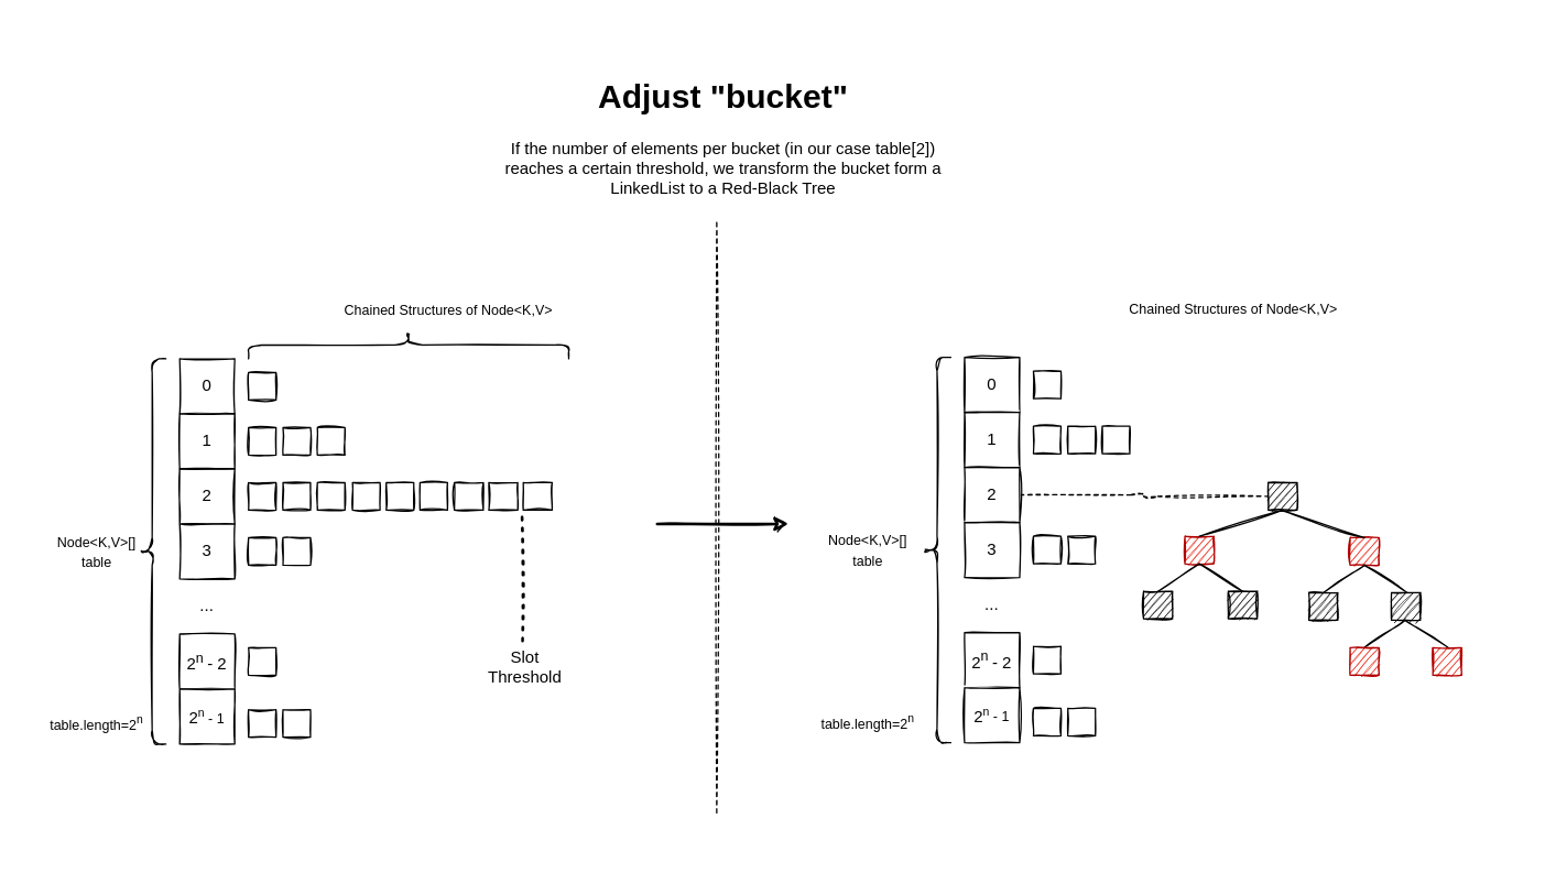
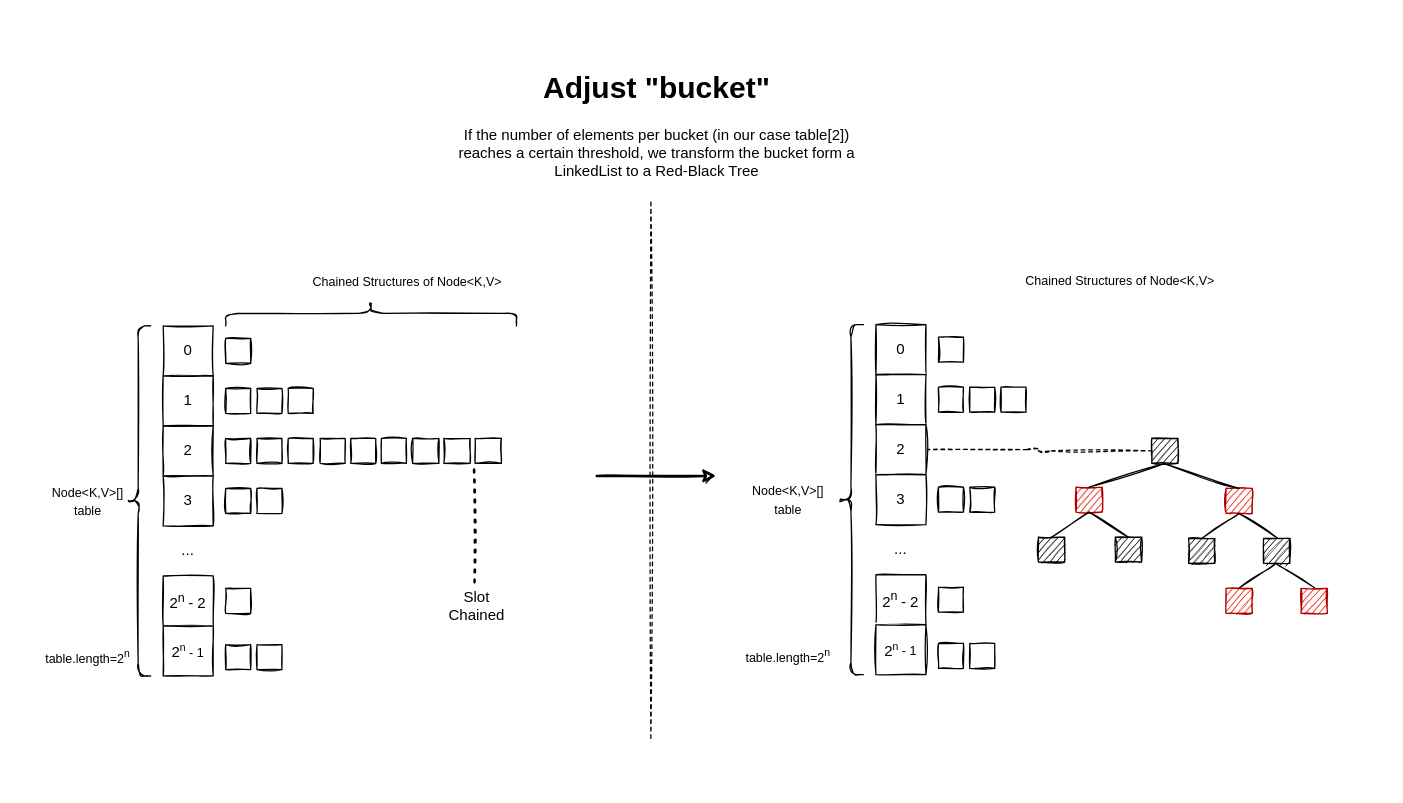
  <mxCell id="0" />
  <mxCell id="1" parent="0" />
  <mxCell id="2" value="" style="rounded=0;whiteSpace=wrap;html=1;fontSize=12;fillColor=none;align=center;strokeColor=none;" parent="1" vertex="1"><mxGeometry x="20" width="1080" height="600" as="geometry" y="20" /></mxCell>
  <mxCell id="3" value="0" style="rounded=0;whiteSpace=wrap;html=1;sketch=1;" parent="1" vertex="1"><mxGeometry x="130" y="260" width="40" height="40" as="geometry" /></mxCell>
  <mxCell id="4" value="1" style="rounded=0;whiteSpace=wrap;html=1;sketch=1;" parent="1" vertex="1"><mxGeometry x="130" y="300" width="40" height="40" as="geometry" /></mxCell>
  <mxCell id="5" value="2" style="rounded=0;whiteSpace=wrap;html=1;sketch=1;" parent="1" vertex="1"><mxGeometry x="130" y="340" width="40" height="40" as="geometry" /></mxCell>
  <mxCell id="6" value="3" style="rounded=0;whiteSpace=wrap;html=1;sketch=1;" parent="1" vertex="1"><mxGeometry x="130" y="380" width="40" height="40" as="geometry" /></mxCell>
  <mxCell id="7" value="2&lt;sup&gt;n&amp;nbsp;&lt;/sup&gt;- 2" style="rounded=0;whiteSpace=wrap;html=1;sketch=1;" parent="1" vertex="1"><mxGeometry x="130" y="460" width="40" height="40" as="geometry" /></mxCell>
  <mxCell id="8" value="2&lt;span style=&quot;font-size: 10px&quot;&gt;&lt;sup&gt;n&lt;/sup&gt;&amp;nbsp;- 1&lt;/span&gt;" style="rounded=0;whiteSpace=wrap;html=1;sketch=1;" parent="1" vertex="1"><mxGeometry x="130" y="500" width="40" height="40" as="geometry" /></mxCell>
  <mxCell id="9" value="" style="rounded=0;whiteSpace=wrap;html=1;sketch=1;" parent="1" vertex="1"><mxGeometry x="180" y="270" width="20" height="20" as="geometry" /></mxCell>
  <mxCell id="10" value="" style="rounded=0;whiteSpace=wrap;html=1;sketch=1;" parent="1" vertex="1"><mxGeometry x="180" y="310" width="20" height="20" as="geometry" /></mxCell>
  <mxCell id="11" value="" style="rounded=0;whiteSpace=wrap;html=1;sketch=1;" parent="1" vertex="1"><mxGeometry x="180" y="350" width="20" height="20" as="geometry" /></mxCell>
  <mxCell id="12" value="" style="rounded=0;whiteSpace=wrap;html=1;sketch=1;" parent="1" vertex="1"><mxGeometry x="205" y="350" width="20" height="20" as="geometry" /></mxCell>
  <mxCell id="13" value="..." style="text;html=1;strokeColor=none;fillColor=none;align=center;verticalAlign=middle;whiteSpace=wrap;rounded=0;sketch=1;" parent="1" vertex="1"><mxGeometry x="120" y="420" width="60" height="40" as="geometry" /></mxCell>
  <mxCell id="14" value="" style="shape=curlyBracket;whiteSpace=wrap;html=1;rounded=1;sketch=1;" parent="1" vertex="1"><mxGeometry x="100" y="260" width="20" height="280" as="geometry" /></mxCell>
  <mxCell id="15" value="&lt;font style=&quot;font-size: 10px&quot;&gt;Node&amp;lt;K,V&amp;gt;[] table&lt;/font&gt;" style="text;html=1;strokeColor=none;fillColor=none;align=center;verticalAlign=middle;whiteSpace=wrap;rounded=0;sketch=1;" parent="1" vertex="1"><mxGeometry x="30" y="385" width="80" height="30" as="geometry" /></mxCell>
  <mxCell id="16" value="" style="shape=curlyBracket;whiteSpace=wrap;html=1;rounded=1;flipH=1;fontSize=10;rotation=-90;sketch=1;" parent="1" vertex="1"><mxGeometry x="286.25" y="133.75" width="20" height="232.5" as="geometry" /></mxCell>
  <mxCell id="17" value="Chained Structures of Node&amp;lt;K,V&amp;gt;" style="text;html=1;strokeColor=none;fillColor=none;align=center;verticalAlign=middle;whiteSpace=wrap;rounded=0;fontSize=10;sketch=1;" parent="1" vertex="1"><mxGeometry x="207.5" y="210" width="235" height="30" as="geometry" /></mxCell>
  <mxCell id="18" value="" style="endArrow=none;dashed=1;html=1;rounded=0;fontSize=10;sketch=1;" parent="1" edge="1"><mxGeometry width="50" height="50" relative="1" as="geometry"><mxPoint x="520" y="590" as="sourcePoint" /><mxPoint x="520" y="160" as="targetPoint" /></mxGeometry></mxCell>
  <mxCell id="19" value="&lt;font style=&quot;font-size: 10px&quot;&gt;table.length=2&lt;sup&gt;n&lt;/sup&gt;&lt;/font&gt;" style="text;html=1;strokeColor=none;fillColor=none;align=center;verticalAlign=middle;whiteSpace=wrap;rounded=0;sketch=1;" parent="1" vertex="1"><mxGeometry x="30" y="510" width="80" height="30" as="geometry" /></mxCell>
  <mxCell id="20" value="" style="rounded=0;whiteSpace=wrap;html=1;sketch=1;" parent="1" vertex="1"><mxGeometry x="230" y="350" width="20" height="20" as="geometry" /></mxCell>
  <mxCell id="21" value="" style="rounded=0;whiteSpace=wrap;html=1;sketch=1;" parent="1" vertex="1"><mxGeometry x="255.5" y="350" width="20" height="20" as="geometry" /></mxCell>
  <mxCell id="22" value="" style="rounded=0;whiteSpace=wrap;html=1;sketch=1;" parent="1" vertex="1"><mxGeometry x="280" y="350" width="20" height="20" as="geometry" /></mxCell>
  <mxCell id="23" value="" style="rounded=0;whiteSpace=wrap;html=1;sketch=1;" parent="1" vertex="1"><mxGeometry x="304.5" y="350" width="20" height="20" as="geometry" /></mxCell>
  <mxCell id="24" value="" style="rounded=0;whiteSpace=wrap;html=1;sketch=1;" parent="1" vertex="1"><mxGeometry x="329.5" y="350" width="21" height="20" as="geometry" /></mxCell>
  <mxCell id="25" value="" style="rounded=0;whiteSpace=wrap;html=1;sketch=1;" parent="1" vertex="1"><mxGeometry x="354.5" y="350" width="21" height="20" as="geometry" /></mxCell>
  <mxCell id="26" value="" style="rounded=0;whiteSpace=wrap;html=1;sketch=1;" parent="1" vertex="1"><mxGeometry x="379.5" y="350" width="21" height="20" as="geometry" /></mxCell>
  <mxCell id="27" value="" style="rounded=0;whiteSpace=wrap;html=1;sketch=1;" parent="1" vertex="1"><mxGeometry x="180" y="390" width="20" height="20" as="geometry" /></mxCell>
  <mxCell id="28" value="" style="rounded=0;whiteSpace=wrap;html=1;sketch=1;" parent="1" vertex="1"><mxGeometry x="205" y="390" width="20" height="20" as="geometry" /></mxCell>
  <mxCell id="29" value="" style="rounded=0;whiteSpace=wrap;html=1;sketch=1;" parent="1" vertex="1"><mxGeometry x="205" y="310" width="20" height="20" as="geometry" /></mxCell>
  <mxCell id="30" value="" style="rounded=0;whiteSpace=wrap;html=1;sketch=1;" parent="1" vertex="1"><mxGeometry x="230" y="310" width="20" height="20" as="geometry" /></mxCell>
  <mxCell id="31" value="" style="rounded=0;whiteSpace=wrap;html=1;sketch=1;" parent="1" vertex="1"><mxGeometry x="180" y="515" width="20" height="20" as="geometry" /></mxCell>
  <mxCell id="32" value="" style="rounded=0;whiteSpace=wrap;html=1;sketch=1;" parent="1" vertex="1"><mxGeometry x="205" y="515" width="20" height="20" as="geometry" /></mxCell>
  <mxCell id="33" value="" style="rounded=0;whiteSpace=wrap;html=1;sketch=1;" parent="1" vertex="1"><mxGeometry x="180" y="470" width="20" height="20" as="geometry" /></mxCell>
  <mxCell id="34" value="0" style="rounded=0;whiteSpace=wrap;html=1;sketch=1;" parent="1" vertex="1"><mxGeometry x="700" y="259" width="40" height="40" as="geometry" /></mxCell>
  <mxCell id="35" value="1" style="rounded=0;whiteSpace=wrap;html=1;sketch=1;" parent="1" vertex="1"><mxGeometry x="700" y="299" width="40" height="40" as="geometry" /></mxCell>
  <mxCell id="36" style="edgeStyle=orthogonalEdgeStyle;rounded=0;orthogonalLoop=1;jettySize=auto;html=1;exitX=1;exitY=0.5;exitDx=0;exitDy=0;entryX=0;entryY=0.5;entryDx=0;entryDy=0;fontSize=12;strokeColor=none;sketch=1;" parent="1" source="38" target="57" edge="1"><mxGeometry relative="1" as="geometry" /></mxCell>
  <mxCell id="37" style="edgeStyle=orthogonalEdgeStyle;rounded=1;orthogonalLoop=1;jettySize=auto;html=1;exitX=1;exitY=0.5;exitDx=0;exitDy=0;entryX=0;entryY=0.5;entryDx=0;entryDy=0;fontSize=12;endArrow=none;endFill=0;dashed=1;sketch=1;" parent="1" source="38" target="57" edge="1"><mxGeometry relative="1" as="geometry" /></mxCell>
  <mxCell id="38" value="2" style="rounded=0;whiteSpace=wrap;html=1;sketch=1;" parent="1" vertex="1"><mxGeometry x="700" y="339" width="40" height="40" as="geometry" /></mxCell>
  <mxCell id="39" value="3" style="rounded=0;whiteSpace=wrap;html=1;sketch=1;" parent="1" vertex="1"><mxGeometry x="700" y="379" width="40" height="40" as="geometry" /></mxCell>
  <mxCell id="40" value="2&lt;sup&gt;n&amp;nbsp;&lt;/sup&gt;- 2" style="rounded=0;whiteSpace=wrap;html=1;sketch=1;" parent="1" vertex="1"><mxGeometry x="700" y="459" width="40" height="40" as="geometry" /></mxCell>
  <mxCell id="41" value="2&lt;span style=&quot;font-size: 10px&quot;&gt;&lt;sup&gt;n&lt;/sup&gt;&amp;nbsp;- 1&lt;/span&gt;" style="rounded=0;whiteSpace=wrap;html=1;sketch=1;" parent="1" vertex="1"><mxGeometry x="700" y="499" width="40" height="40" as="geometry" /></mxCell>
  <mxCell id="42" value="" style="rounded=0;whiteSpace=wrap;html=1;sketch=1;" parent="1" vertex="1"><mxGeometry x="750" y="269" width="20" height="20" as="geometry" /></mxCell>
  <mxCell id="43" value="" style="rounded=0;whiteSpace=wrap;html=1;sketch=1;" parent="1" vertex="1"><mxGeometry x="750" y="309" width="20" height="20" as="geometry" /></mxCell>
  <mxCell id="44" value="..." style="text;html=1;strokeColor=none;fillColor=none;align=center;verticalAlign=middle;whiteSpace=wrap;rounded=0;sketch=1;" parent="1" vertex="1"><mxGeometry x="690" y="419" width="60" height="40" as="geometry" /></mxCell>
  <mxCell id="45" value="" style="shape=curlyBracket;whiteSpace=wrap;html=1;rounded=1;sketch=1;" parent="1" vertex="1"><mxGeometry x="670" y="259" width="20" height="280" as="geometry" /></mxCell>
  <mxCell id="46" value="&lt;font style=&quot;font-size: 10px&quot;&gt;Node&amp;lt;K,V&amp;gt;[] table&lt;/font&gt;" style="text;html=1;strokeColor=none;fillColor=none;align=center;verticalAlign=middle;whiteSpace=wrap;rounded=0;sketch=1;" parent="1" vertex="1"><mxGeometry x="590" y="384" width="80" height="30" as="geometry" /></mxCell>
  <mxCell id="47" value="Chained Structures of Node&amp;lt;K,V&amp;gt;" style="text;html=1;strokeColor=none;fillColor=none;align=center;verticalAlign=middle;whiteSpace=wrap;rounded=0;fontSize=10;sketch=1;" parent="1" vertex="1"><mxGeometry x="777.5" y="209" width="235" height="30" as="geometry" /></mxCell>
  <mxCell id="48" value="&lt;font style=&quot;font-size: 10px&quot;&gt;table.length=2&lt;sup&gt;n&lt;/sup&gt;&lt;/font&gt;" style="text;html=1;strokeColor=none;fillColor=none;align=center;verticalAlign=middle;whiteSpace=wrap;rounded=0;sketch=1;" parent="1" vertex="1"><mxGeometry x="590" y="509" width="80" height="30" as="geometry" /></mxCell>
  <mxCell id="49" value="" style="rounded=0;whiteSpace=wrap;html=1;fillColor=#e51400;fontColor=#ffffff;strokeColor=#B20000;sketch=1;" parent="1" vertex="1"><mxGeometry x="860" y="389" width="21" height="20" as="geometry" /></mxCell>
  <mxCell id="50" value="" style="rounded=0;whiteSpace=wrap;html=1;sketch=1;" parent="1" vertex="1"><mxGeometry x="750" y="389" width="20" height="20" as="geometry" /></mxCell>
  <mxCell id="51" value="" style="rounded=0;whiteSpace=wrap;html=1;sketch=1;" parent="1" vertex="1"><mxGeometry x="775" y="389" width="20" height="20" as="geometry" /></mxCell>
  <mxCell id="52" value="" style="rounded=0;whiteSpace=wrap;html=1;sketch=1;" parent="1" vertex="1"><mxGeometry x="775" y="309" width="20" height="20" as="geometry" /></mxCell>
  <mxCell id="53" value="" style="rounded=0;whiteSpace=wrap;html=1;sketch=1;" parent="1" vertex="1"><mxGeometry x="800" y="309" width="20" height="20" as="geometry" /></mxCell>
  <mxCell id="54" value="" style="rounded=0;whiteSpace=wrap;html=1;sketch=1;" parent="1" vertex="1"><mxGeometry x="750" y="514" width="20" height="20" as="geometry" /></mxCell>
  <mxCell id="55" value="" style="rounded=0;whiteSpace=wrap;html=1;sketch=1;" parent="1" vertex="1"><mxGeometry x="775" y="514" width="20" height="20" as="geometry" /></mxCell>
  <mxCell id="56" value="" style="rounded=0;whiteSpace=wrap;html=1;sketch=1;" parent="1" vertex="1"><mxGeometry x="750" y="469" width="20" height="20" as="geometry" /></mxCell>
  <mxCell id="57" value="" style="rounded=0;whiteSpace=wrap;html=1;fillColor=#000000;sketch=1;" parent="1" vertex="1"><mxGeometry x="920.5" y="350" width="21" height="20" as="geometry" /></mxCell>
  <mxCell id="58" value="" style="rounded=0;whiteSpace=wrap;html=1;fillColor=#000000;sketch=1;" parent="1" vertex="1"><mxGeometry x="830" y="429" width="21" height="20" as="geometry" /></mxCell>
  <mxCell id="59" value="" style="rounded=0;whiteSpace=wrap;html=1;fillColor=#000000;sketch=1;" parent="1" vertex="1"><mxGeometry x="891.5" y="429" width="21" height="20" as="geometry" /></mxCell>
  <mxCell id="60" value="" style="rounded=0;whiteSpace=wrap;html=1;fillColor=#000000;sketch=1;" parent="1" vertex="1"><mxGeometry x="950" y="430" width="21" height="20" as="geometry" /></mxCell>
  <mxCell id="61" value="" style="rounded=0;whiteSpace=wrap;html=1;fillColor=#000000;sketch=1;" parent="1" vertex="1"><mxGeometry x="1010" y="430" width="21" height="20" as="geometry" /></mxCell>
  <mxCell id="62" value="" style="rounded=0;whiteSpace=wrap;html=1;fillColor=#e51400;fontColor=#ffffff;strokeColor=#B20000;sketch=1;" parent="1" vertex="1"><mxGeometry x="980" y="390" width="21" height="20" as="geometry" /></mxCell>
  <mxCell id="63" value="" style="endArrow=none;html=1;rounded=0;fontSize=12;entryX=0.5;entryY=1;entryDx=0;entryDy=0;exitX=0.5;exitY=0;exitDx=0;exitDy=0;sketch=1;" parent="1" source="49" target="57" edge="1"><mxGeometry width="50" height="50" relative="1" as="geometry"><mxPoint x="800.5" y="345" as="sourcePoint" /><mxPoint x="920.5" y="315" as="targetPoint" /></mxGeometry></mxCell>
  <mxCell id="64" value="" style="endArrow=none;html=1;rounded=0;fontSize=12;exitX=0.5;exitY=0;exitDx=0;exitDy=0;sketch=1;" parent="1" source="62" edge="1"><mxGeometry width="50" height="50" relative="1" as="geometry"><mxPoint x="880.5" y="399" as="sourcePoint" /><mxPoint x="930" y="370" as="targetPoint" /></mxGeometry></mxCell>
  <mxCell id="65" value="" style="endArrow=none;html=1;rounded=0;fontSize=12;entryX=0.5;entryY=1;entryDx=0;entryDy=0;exitX=0.5;exitY=0;exitDx=0;exitDy=0;sketch=1;" parent="1" source="58" target="49" edge="1"><mxGeometry width="50" height="50" relative="1" as="geometry"><mxPoint x="810.25" y="478" as="sourcePoint" /><mxPoint x="870.75" y="459" as="targetPoint" /></mxGeometry></mxCell>
  <mxCell id="66" value="" style="endArrow=none;html=1;rounded=0;fontSize=12;entryX=0.5;entryY=0;entryDx=0;entryDy=0;exitX=0.5;exitY=1;exitDx=0;exitDy=0;sketch=1;" parent="1" source="49" target="59" edge="1"><mxGeometry width="50" height="50" relative="1" as="geometry"><mxPoint x="890.5" y="409" as="sourcePoint" /><mxPoint x="951" y="390" as="targetPoint" /></mxGeometry></mxCell>
  <mxCell id="67" value="" style="endArrow=none;html=1;rounded=0;fontSize=12;entryX=0.5;entryY=0;entryDx=0;entryDy=0;exitX=0.5;exitY=1;exitDx=0;exitDy=0;sketch=1;" parent="1" edge="1"><mxGeometry width="50" height="50" relative="1" as="geometry"><mxPoint x="990" y="410" as="sourcePoint" /><mxPoint x="1021.5" y="430" as="targetPoint" /></mxGeometry></mxCell>
  <mxCell id="68" value="" style="endArrow=none;html=1;rounded=0;fontSize=12;entryX=0.5;entryY=0;entryDx=0;entryDy=0;exitX=0.5;exitY=1;exitDx=0;exitDy=0;sketch=1;" parent="1" source="62" target="60" edge="1"><mxGeometry width="50" height="50" relative="1" as="geometry"><mxPoint x="880.5" y="419" as="sourcePoint" /><mxPoint x="912" y="439" as="targetPoint" /></mxGeometry></mxCell>
  <mxCell id="69" style="edgeStyle=orthogonalEdgeStyle;rounded=1;orthogonalLoop=1;jettySize=auto;html=1;exitX=1;exitY=0.75;exitDx=0;exitDy=0;entryX=1;entryY=0.5;entryDx=0;entryDy=0;dashed=1;fontSize=12;endArrow=none;endFill=0;strokeColor=#000000;sketch=1;" parent="1" source="61" target="61" edge="1"><mxGeometry relative="1" as="geometry" /></mxCell>
  <mxCell id="70" value="" style="endArrow=none;html=1;rounded=0;fontSize=12;entryX=0.5;entryY=0;entryDx=0;entryDy=0;exitX=0.5;exitY=1;exitDx=0;exitDy=0;sketch=1;" parent="1" edge="1"><mxGeometry width="50" height="50" relative="1" as="geometry"><mxPoint x="1020" y="450" as="sourcePoint" /><mxPoint x="990" y="470" as="targetPoint" /></mxGeometry></mxCell>
  <mxCell id="71" value="" style="endArrow=none;html=1;rounded=0;fontSize=12;entryX=0.5;entryY=0;entryDx=0;entryDy=0;exitX=0.5;exitY=1;exitDx=0;exitDy=0;sketch=1;" parent="1" edge="1"><mxGeometry width="50" height="50" relative="1" as="geometry"><mxPoint x="1020" y="450" as="sourcePoint" /><mxPoint x="1051.5" y="470" as="targetPoint" /></mxGeometry></mxCell>
  <mxCell id="72" value="" style="rounded=0;whiteSpace=wrap;html=1;fillColor=#e51400;fontColor=#ffffff;strokeColor=#B20000;sketch=1;" parent="1" vertex="1"><mxGeometry x="1040" y="470" width="21" height="20" as="geometry" /></mxCell>
  <mxCell id="73" value="" style="rounded=0;whiteSpace=wrap;html=1;fillColor=#e51400;fontColor=#ffffff;strokeColor=#B20000;sketch=1;" parent="1" vertex="1"><mxGeometry x="980" y="470" width="21" height="20" as="geometry" /></mxCell>
  <mxCell id="74" value="" style="endArrow=none;dashed=1;html=1;dashPattern=1 3;strokeWidth=2;rounded=1;fontSize=12;sketch=1;" parent="1" edge="1"><mxGeometry width="50" height="50" relative="1" as="geometry"><mxPoint x="379" y="465" as="sourcePoint" /><mxPoint x="378.5" y="370" as="targetPoint" /></mxGeometry></mxCell>
- <mxCell id="75" value="Slot Threshold" style="text;html=1;strokeColor=none;fillColor=none;align=center;verticalAlign=middle;whiteSpace=wrap;rounded=0;fontSize=12;sketch=1;" parent="1" vertex="1"><mxGeometry x="350.5" y="469" width="60" height="30" as="geometry" /></mxCell>
+ <mxCell id="75" value="Slot Chained" style="text;html=1;strokeColor=none;fillColor=none;align=center;verticalAlign=middle;whiteSpace=wrap;rounded=0;fontSize=12;sketch=1;" parent="1" vertex="1"><mxGeometry x="350.5" y="469" width="60" height="30" as="geometry" /></mxCell>
  <mxCell id="76" value="&lt;h1&gt;Adjust &quot;bucket&quot;&lt;/h1&gt;&lt;div&gt;If the number of elements per bucket (in our case table[2]) reaches a certain threshold, we transform the bucket form a LinkedList to a Red-Black Tree&lt;/div&gt;" style="text;html=1;strokeColor=none;fillColor=none;spacing=5;spacingTop=-20;whiteSpace=wrap;overflow=hidden;rounded=0;fontSize=12;align=center;" parent="1" vertex="1"><mxGeometry x="354.5" y="50" width="340" height="120" as="geometry" /></mxCell>
  <mxCell id="77" value="" style="endArrow=classic;html=1;rounded=0;sketch=1;fontStyle=1;strokeWidth=2;" edge="1" parent="1"><mxGeometry width="50" height="50" relative="1" as="geometry"><mxPoint x="476.75" y="380" as="sourcePoint" /><mxPoint x="572.25" y="380" as="targetPoint" /></mxGeometry></mxCell>
